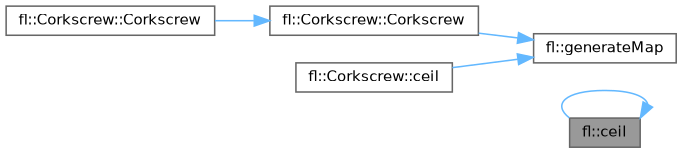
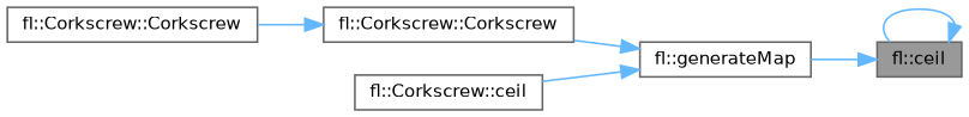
  digraph {
    rankdir=RL
    node [color=grey40 fillcolor=white fontname=Helvetica fontsize=10 shape=box style=filled]
    edge [color=steelblue1 dir=back fontname=Helvetica fontsize=10 labelfontname=Helvetica labelfontsize=10 style=solid]
    n1 [color=gray40 fillcolor=grey60 fontcolor=black height=0.2 label="fl::ceil" width=0.4]
    n2 [height=0.2 label="fl::generateMap" width=0.4]
    n3 [height=0.2 label="fl::Corkscrew::Corkscrew" width=0.4]
    n4 [height=0.2 label="fl::Corkscrew::ceil" width=0.4]
    n5 [height=0.2 label="fl::Corkscrew::Corkscrew" width=0.4]
    n1 -> n1
+   n1 -> n2
    n2 -> n3
    n2 -> n4
    n3 -> n5
  }
